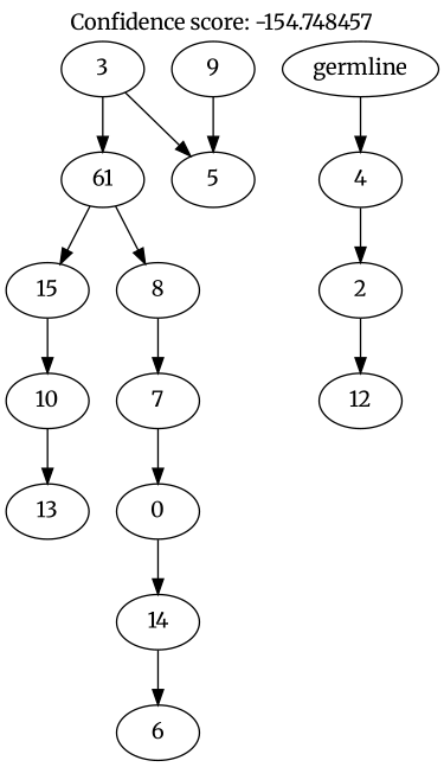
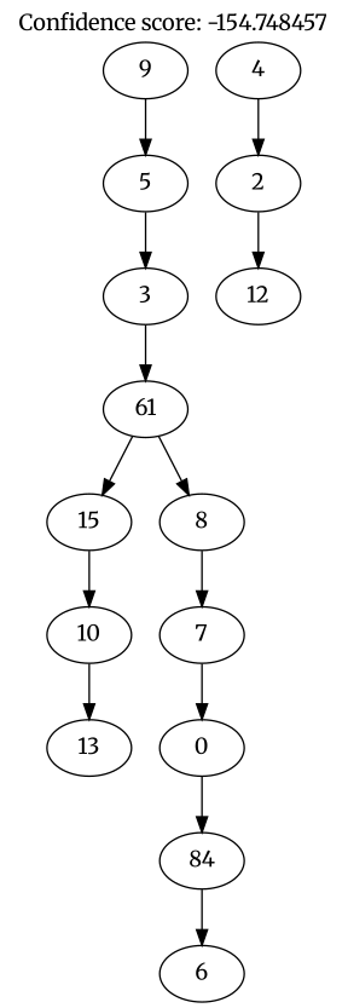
  digraph {
    fontname=Merriweather
    label="Confidence score: -154.748457"
    labelloc=t
    node [fontname=Merriweather]
    edge [fontname=Merriweather]
    n1 [label=10]
    n2 [label=13]
    n3 [label=15]
-   n4 [label=14]
+   n4 [label=84]
    n5 [label=6]
    n6 [label=0]
    n7 [label=7]
    n8 [label=8]
    n9 [label=61]
    n10 [label=3]
    n11 [label=5]
    n12 [label=9]
    n13 [label=12]
    n14 [label=2]
    n15 [label=4]
-   n16 [label=germline]
    n1 -> n2
    n3 -> n1
    n4 -> n5
    n6 -> n4
    n7 -> n6
    n8 -> n7
    n9 -> n3
    n9 -> n8
    n10 -> n9
-   n10 -> n11
+   n11 -> n10
    n12 -> n11
    n14 -> n13
    n15 -> n14
-   n16 -> n15
  }
